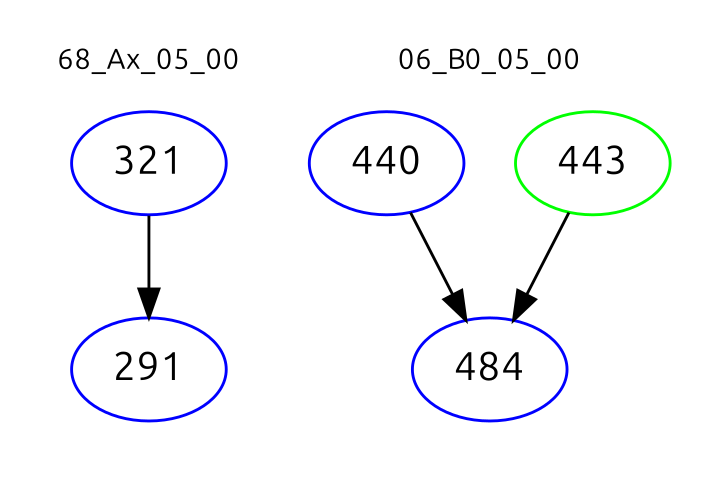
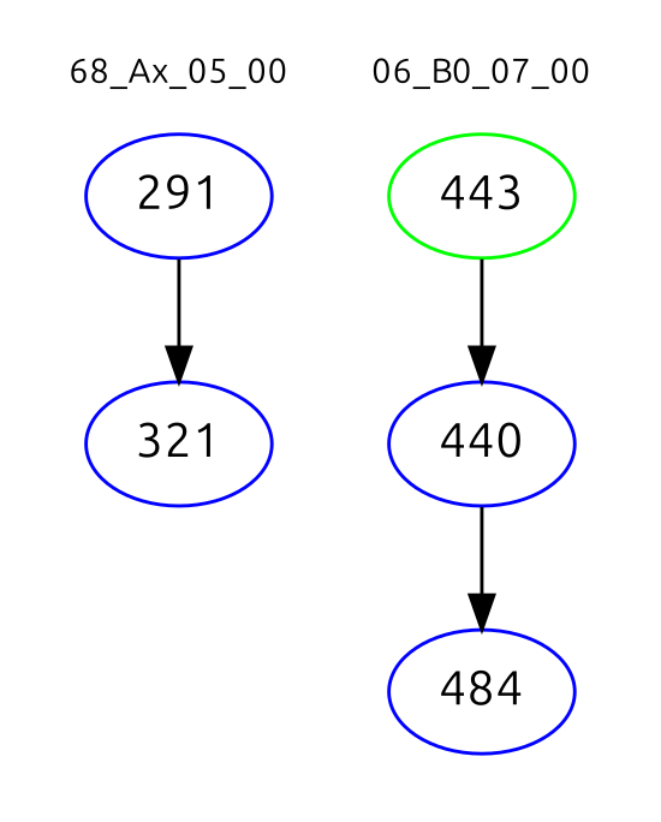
  digraph {
    fontname=Ubuntu
    node [color=blue fontname=Ubuntu]
    edge [color=black fontname=Ubuntu]
    n1 [label=291]
    n2 [label=321]
    n3 [color=green label=443]
    n4 [label=440]
    n5 [label=484]
    subgraph cluster_1 {
      color=white
      fontsize=10
      label="68_Ax_05_00"
      n1
      n2
    }
    subgraph cluster_2 {
      color=white
      fontsize=10
-     label="06_B0_05_00"
+     label="06_B0_07_00"
      n3
      n4
      n5
    }
-   n2 -> n1
-   n3 -> n5
+   n1 -> n2
+   n3 -> n4
    n4 -> n5
  }
